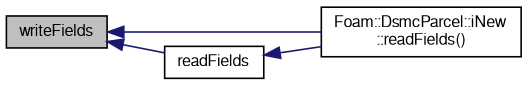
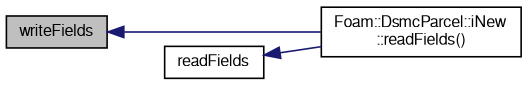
  digraph {
    rankdir=LR
    node [color=black fontname=FreeSans fontsize=10 shape=record]
    edge [color=midnightblue dir=back fontname=FreeSans fontsize=10 labelfontname=FreeSans labelfontsize=10 style=solid]
    n1 [fillcolor=grey75 fontcolor=black height=0.2 label=writeFields style=filled width=0.4]
    n2 [height=0.2 label="Foam::DsmcParcel::iNew\l::readFields()" width=0.4]
    n3 [height=0.2 label=readFields width=0.4]
    n1 -> n2
-   n1 -> n3
    n3 -> n2
  }
